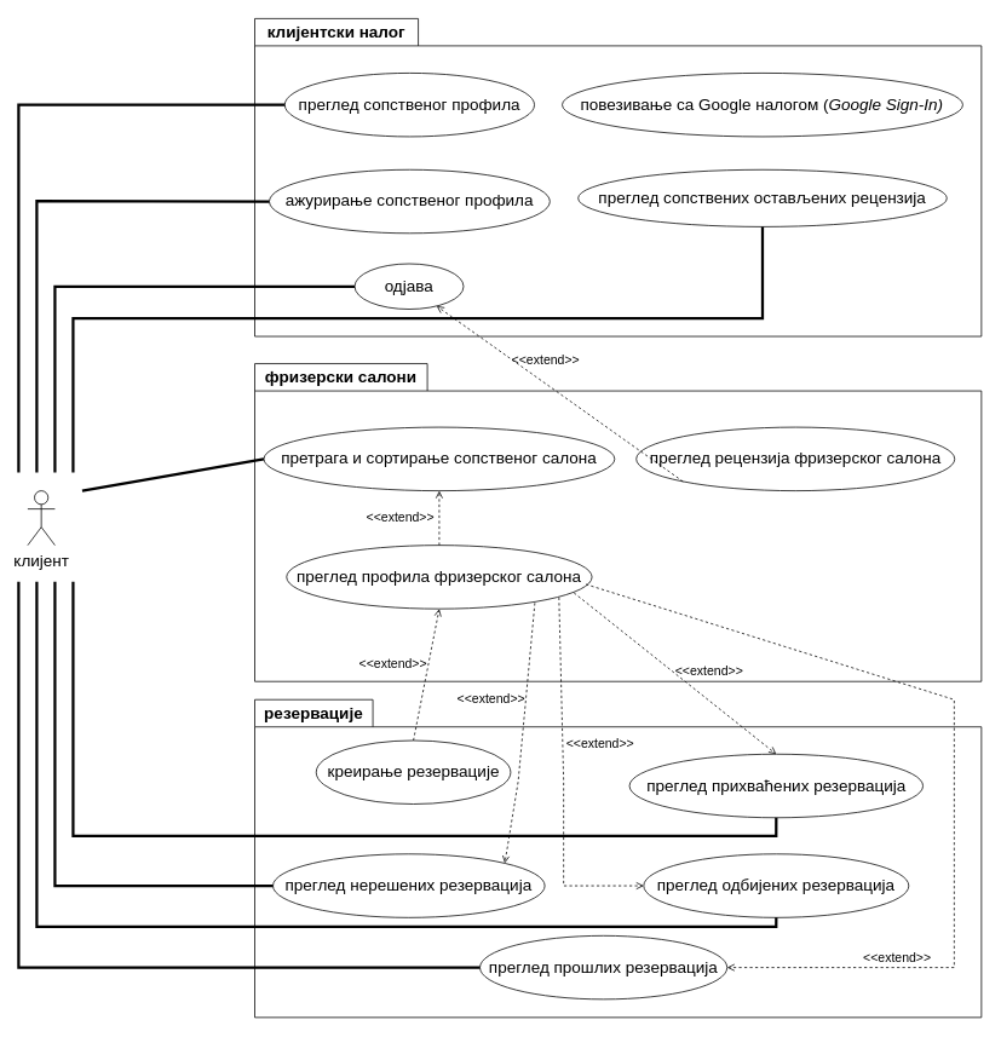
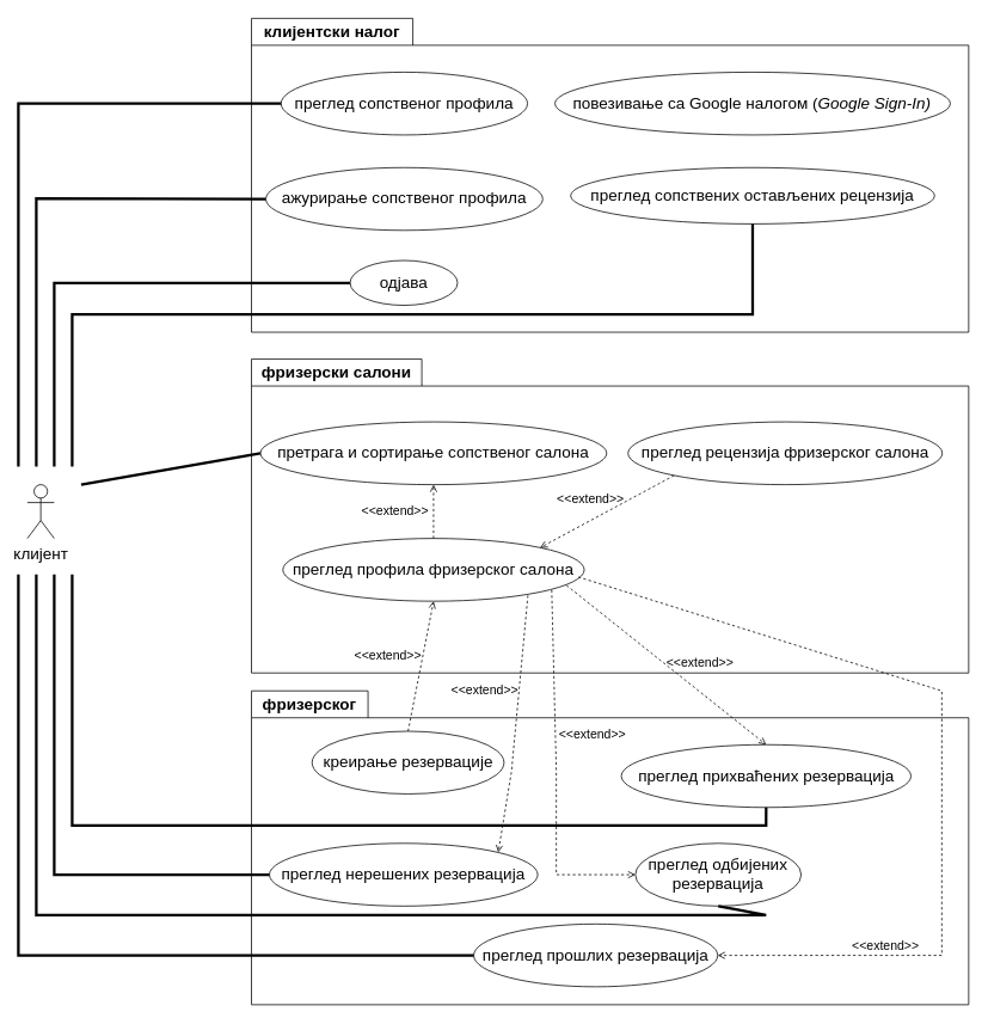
  <mxCell id="0" />
  <mxCell id="1" parent="0" />
  <mxCell id="2" value="&lt;font style=&quot;font-size: 18px;&quot;&gt;клијент&lt;/font&gt;" style="shape=umlActor;verticalLabelPosition=bottom;verticalAlign=top;html=1;outlineConnect=0;" parent="1" vertex="1"><mxGeometry x="30" y="540" width="30" height="60" as="geometry" /></mxCell>
  <mxCell id="3" value="&lt;font style=&quot;font-size: 18px;&quot;&gt;клијентски налог&lt;/font&gt;" style="shape=folder;fontStyle=1;tabWidth=180;tabHeight=30;tabPosition=left;html=1;boundedLbl=1;labelInHeader=1;container=1;collapsible=0;whiteSpace=wrap;" parent="1" vertex="1"><mxGeometry x="280" y="20" width="800" height="350" as="geometry" /></mxCell>
  <mxCell id="4" value="" style="html=1;strokeColor=none;resizeWidth=1;resizeHeight=1;fillColor=none;part=1;connectable=0;allowArrows=0;deletable=0;whiteSpace=wrap;" parent="3" vertex="1"><mxGeometry width="728.205" height="320.0" relative="1" as="geometry"><mxPoint y="30" as="offset" /></mxGeometry></mxCell>
  <mxCell id="5" value="&lt;font style=&quot;font-size: 18px;&quot;&gt;преглед сопственог профила&lt;/font&gt;" style="ellipse;whiteSpace=wrap;html=1;" parent="3" vertex="1"><mxGeometry x="33.004" y="60" width="274.862" height="70" as="geometry" /></mxCell>
  <mxCell id="6" value="&lt;font style=&quot;font-size: 18px;&quot;&gt;ажурирање сопственог профила&lt;/font&gt;" style="ellipse;whiteSpace=wrap;html=1;" parent="3" vertex="1"><mxGeometry x="15.996" y="166.41" width="308.892" height="70" as="geometry" /></mxCell>
  <mxCell id="7" value="&lt;font style=&quot;font-size: 18px;&quot;&gt;повезивање са Google налогом (&lt;i style=&quot;&quot;&gt;Google Sign-In)&lt;/i&gt;&lt;/font&gt;" style="ellipse;whiteSpace=wrap;html=1;" parent="3" vertex="1"><mxGeometry x="338.464" y="60" width="441.026" height="70" as="geometry" /></mxCell>
  <mxCell id="8" value="&lt;font style=&quot;font-size: 18px;&quot;&gt;преглед сопствених остављених рецензија&lt;/font&gt;" style="ellipse;whiteSpace=wrap;html=1;" parent="3" vertex="1"><mxGeometry x="356.009" y="166.41" width="405.938" height="62.82" as="geometry" /></mxCell>
  <mxCell id="9" value="&lt;font style=&quot;font-size: 18px;&quot;&gt;одјава&lt;/font&gt;" style="ellipse;whiteSpace=wrap;html=1;" parent="3" vertex="1"><mxGeometry x="110.001" y="270" width="119.846" height="50" as="geometry" /></mxCell>
  <mxCell id="10" value="&lt;font style=&quot;font-size: 18px;&quot;&gt;фризерски салони&lt;/font&gt;" style="shape=folder;fontStyle=1;tabWidth=190;tabHeight=30;tabPosition=left;html=1;boundedLbl=1;labelInHeader=1;container=1;collapsible=0;whiteSpace=wrap;" parent="1" vertex="1"><mxGeometry x="280" y="400" width="800" height="350" as="geometry" /></mxCell>
  <mxCell id="11" value="" style="html=1;strokeColor=none;resizeWidth=1;resizeHeight=1;fillColor=none;part=1;connectable=0;allowArrows=0;deletable=0;whiteSpace=wrap;" parent="10" vertex="1"><mxGeometry width="800" height="320" relative="1" as="geometry"><mxPoint y="30" as="offset" /></mxGeometry></mxCell>
  <mxCell id="12" value="&lt;font style=&quot;font-size: 18px;&quot;&gt;преглед рецензија фризерског салона&lt;/font&gt;" style="ellipse;whiteSpace=wrap;html=1;" parent="10" vertex="1"><mxGeometry x="420" y="70" width="350.56" height="70" as="geometry" /></mxCell>
  <mxCell id="13" value="&lt;font style=&quot;font-size: 18px;&quot;&gt;претрага и сортирање сопственог салона&lt;/font&gt;" style="ellipse;whiteSpace=wrap;html=1;" parent="10" vertex="1"><mxGeometry x="10.0" y="70" width="386.2" height="70" as="geometry" /></mxCell>
  <mxCell id="14" value="&lt;font style=&quot;font-size: 18px;&quot;&gt;преглед профила фризерског салона&lt;/font&gt;" style="ellipse;whiteSpace=wrap;html=1;" parent="10" vertex="1"><mxGeometry x="35" y="200" width="336.2" height="70" as="geometry" /></mxCell>
  <mxCell id="15" value="&lt;font style=&quot;font-size: 14px;&quot;&gt;&amp;lt;&amp;lt;extend&amp;gt;&amp;gt;&lt;/font&gt;" style="html=1;verticalAlign=bottom;labelBackgroundColor=none;endArrow=open;endFill=0;dashed=1;rounded=0;exitX=0.5;exitY=0;exitDx=0;exitDy=0;entryX=0.5;entryY=1;entryDx=0;entryDy=0;" parent="10" source="14" target="13" edge="1"><mxGeometry x="-0.333" y="43" width="160" relative="1" as="geometry"><mxPoint x="157.746" y="230" as="sourcePoint" /><mxPoint x="338.028" y="230" as="targetPoint" /><mxPoint as="offset" /></mxGeometry></mxCell>
- <mxCell id="16" value="&lt;font style=&quot;font-size: 14px;&quot;&gt;&amp;lt;&amp;lt;extend&amp;gt;&amp;gt;&lt;/font&gt;" style="html=1;verticalAlign=bottom;labelBackgroundColor=none;endArrow=open;endFill=0;dashed=1;rounded=0;exitX=0;exitY=1;exitDx=0;exitDy=0;" parent="10" source="12" target="9" edge="1"><mxGeometry x="0.174" y="-12" width="160" relative="1" as="geometry"><mxPoint x="304.225" y="140" as="sourcePoint" /><mxPoint x="484.507" y="140" as="targetPoint" /><mxPoint as="offset" /></mxGeometry></mxCell>
- <mxCell id="17" value="&lt;font style=&quot;font-size: 18px;&quot;&gt;резервације&lt;/font&gt;" style="shape=folder;fontStyle=1;tabWidth=130;tabHeight=30;tabPosition=left;html=1;boundedLbl=1;labelInHeader=1;container=1;collapsible=0;whiteSpace=wrap;" parent="1" vertex="1"><mxGeometry x="280" y="770" width="800" height="350" as="geometry" /></mxCell>
+ <mxCell id="16" value="&lt;font style=&quot;font-size: 14px;&quot;&gt;&amp;lt;&amp;lt;extend&amp;gt;&amp;gt;&lt;/font&gt;" style="html=1;verticalAlign=bottom;labelBackgroundColor=none;endArrow=open;endFill=0;dashed=1;rounded=0;entryX=1;entryY=0;entryDx=0;entryDy=0;exitX=0;exitY=1;exitDx=0;exitDy=0;" parent="10" source="12" target="14" edge="1"><mxGeometry x="0.174" y="-12" width="160" relative="1" as="geometry"><mxPoint x="304.225" y="140" as="sourcePoint" /><mxPoint x="484.507" y="140" as="targetPoint" /><mxPoint as="offset" /></mxGeometry></mxCell>
+ <mxCell id="17" value="&lt;font style=&quot;font-size: 18px;&quot;&gt;фризерског&lt;/font&gt;" style="shape=folder;fontStyle=1;tabWidth=130;tabHeight=30;tabPosition=left;html=1;boundedLbl=1;labelInHeader=1;container=1;collapsible=0;whiteSpace=wrap;" parent="1" vertex="1"><mxGeometry x="280" y="770" width="800" height="350" as="geometry" /></mxCell>
  <mxCell id="18" value="" style="html=1;strokeColor=none;resizeWidth=1;resizeHeight=1;fillColor=none;part=1;connectable=0;allowArrows=0;deletable=0;whiteSpace=wrap;" parent="17" vertex="1"><mxGeometry width="800.0" height="320" relative="1" as="geometry"><mxPoint y="30" as="offset" /></mxGeometry></mxCell>
  <mxCell id="19" value="&lt;font style=&quot;font-size: 18px;&quot;&gt;преглед прихваћених резервација&lt;/font&gt;" style="ellipse;whiteSpace=wrap;html=1;" parent="17" vertex="1"><mxGeometry x="412.53" y="60" width="323.1" height="70" as="geometry" /></mxCell>
  <mxCell id="20" value="&lt;font style=&quot;font-size: 18px;&quot;&gt;преглед нерешених резервација&lt;/font&gt;" style="ellipse;whiteSpace=wrap;html=1;" parent="17" vertex="1"><mxGeometry x="20.0" y="170" width="299.3" height="70" as="geometry" /></mxCell>
- <mxCell id="21" value="&lt;font style=&quot;font-size: 18px;&quot;&gt;преглед одбијених резервација&lt;/font&gt;" style="ellipse;whiteSpace=wrap;html=1;" parent="17" vertex="1"><mxGeometry x="428.16" y="170" width="291.83" height="70" as="geometry" /></mxCell>
+ <mxCell id="21" value="&lt;font style=&quot;font-size: 18px;&quot;&gt;преглед одбијених резервација&lt;/font&gt;" style="ellipse;whiteSpace=wrap;html=1;" parent="17" vertex="1"><mxGeometry x="428.16" y="170" width="185" height="70" as="geometry" /></mxCell>
  <mxCell id="22" value="&lt;font style=&quot;font-size: 18px;&quot;&gt;преглед прошлих резервација&lt;/font&gt;" style="ellipse;whiteSpace=wrap;html=1;" parent="17" vertex="1"><mxGeometry x="247.89" y="260" width="272.11" height="70" as="geometry" /></mxCell>
  <mxCell id="23" value="&lt;font style=&quot;font-size: 18px;&quot;&gt;креирање резервације&lt;/font&gt;" style="ellipse;whiteSpace=wrap;html=1;" parent="17" vertex="1"><mxGeometry x="67.603" y="45" width="214.085" height="70" as="geometry" /></mxCell>
  <mxCell id="24" value="" style="endArrow=none;startArrow=none;endFill=0;startFill=0;endSize=8;html=1;verticalAlign=bottom;labelBackgroundColor=none;strokeWidth=3;rounded=0;entryX=0;entryY=0.5;entryDx=0;entryDy=0;" parent="1" target="5" edge="1"><mxGeometry width="160" relative="1" as="geometry"><mxPoint x="20" y="520" as="sourcePoint" /><mxPoint x="260" y="120" as="targetPoint" /><Array as="points"><mxPoint x="20" y="115" /></Array></mxGeometry></mxCell>
  <mxCell id="25" value="" style="endArrow=none;startArrow=none;endFill=0;startFill=0;endSize=8;html=1;verticalAlign=bottom;labelBackgroundColor=none;strokeWidth=3;rounded=0;entryX=0;entryY=0.5;entryDx=0;entryDy=0;" parent="1" target="6" edge="1"><mxGeometry width="160" relative="1" as="geometry"><mxPoint x="40" y="520" as="sourcePoint" /><mxPoint x="240" y="220" as="targetPoint" /><Array as="points"><mxPoint x="40" y="221" /></Array></mxGeometry></mxCell>
  <mxCell id="26" value="" style="endArrow=none;startArrow=none;endFill=0;startFill=0;endSize=8;html=1;verticalAlign=bottom;labelBackgroundColor=none;strokeWidth=3;rounded=0;entryX=0;entryY=0.5;entryDx=0;entryDy=0;" parent="1" target="9" edge="1"><mxGeometry width="160" relative="1" as="geometry"><mxPoint x="60" y="520" as="sourcePoint" /><mxPoint x="190" y="320" as="targetPoint" /><Array as="points"><mxPoint x="60" y="315" /></Array></mxGeometry></mxCell>
  <mxCell id="27" value="" style="endArrow=none;startArrow=none;endFill=0;startFill=0;endSize=8;html=1;verticalAlign=bottom;labelBackgroundColor=none;strokeWidth=3;rounded=0;entryX=0.5;entryY=1;entryDx=0;entryDy=0;" parent="1" target="8" edge="1"><mxGeometry width="160" relative="1" as="geometry"><mxPoint x="80" y="520" as="sourcePoint" /><mxPoint x="170" y="360" as="targetPoint" /><Array as="points"><mxPoint x="80" y="350" /><mxPoint x="839" y="350" /></Array></mxGeometry></mxCell>
  <mxCell id="28" value="" style="endArrow=none;startArrow=none;endFill=0;startFill=0;endSize=8;html=1;verticalAlign=bottom;labelBackgroundColor=none;strokeWidth=3;rounded=0;entryX=0;entryY=0.5;entryDx=0;entryDy=0;" parent="1" target="13" edge="1"><mxGeometry width="160" relative="1" as="geometry"><mxPoint x="90" y="540" as="sourcePoint" /><mxPoint x="620" y="470" as="targetPoint" /></mxGeometry></mxCell>
  <mxCell id="29" value="&lt;font style=&quot;font-size: 14px;&quot;&gt;&amp;lt;&amp;lt;extend&amp;gt;&amp;gt;&lt;/font&gt;" style="html=1;verticalAlign=bottom;labelBackgroundColor=none;endArrow=open;endFill=0;dashed=1;rounded=0;exitX=0.5;exitY=0;exitDx=0;exitDy=0;entryX=0.5;entryY=1;entryDx=0;entryDy=0;" parent="1" source="23" target="14" edge="1"><mxGeometry x="-0.091" y="36" width="160" relative="1" as="geometry"><mxPoint x="490" y="760" as="sourcePoint" /><mxPoint x="650" y="760" as="targetPoint" /><mxPoint as="offset" /></mxGeometry></mxCell>
  <mxCell id="30" value="" style="endArrow=none;startArrow=none;endFill=0;startFill=0;endSize=8;html=1;verticalAlign=bottom;labelBackgroundColor=none;strokeWidth=3;rounded=0;entryX=0;entryY=0.5;entryDx=0;entryDy=0;" parent="1" target="22" edge="1"><mxGeometry width="160" relative="1" as="geometry"><mxPoint x="20" y="640" as="sourcePoint" /><mxPoint x="180" y="1060" as="targetPoint" /><Array as="points"><mxPoint x="20" y="1065" /></Array></mxGeometry></mxCell>
  <mxCell id="31" value="" style="endArrow=none;startArrow=none;endFill=0;startFill=0;endSize=8;html=1;verticalAlign=bottom;labelBackgroundColor=none;strokeWidth=3;rounded=0;entryX=0.5;entryY=1;entryDx=0;entryDy=0;" parent="1" target="19" edge="1"><mxGeometry width="160" relative="1" as="geometry"><mxPoint x="80" y="640" as="sourcePoint" /><mxPoint x="290" y="900" as="targetPoint" /><Array as="points"><mxPoint x="80" y="920" /><mxPoint x="854" y="920" /></Array></mxGeometry></mxCell>
  <mxCell id="32" value="" style="endArrow=none;startArrow=none;endFill=0;startFill=0;endSize=8;html=1;verticalAlign=bottom;labelBackgroundColor=none;strokeWidth=3;rounded=0;entryX=0;entryY=0.5;entryDx=0;entryDy=0;" parent="1" target="20" edge="1"><mxGeometry width="160" relative="1" as="geometry"><mxPoint x="60" y="640" as="sourcePoint" /><mxPoint x="240" y="910" as="targetPoint" /><Array as="points"><mxPoint x="60" y="975" /></Array></mxGeometry></mxCell>
  <mxCell id="33" value="" style="endArrow=none;startArrow=none;endFill=0;startFill=0;endSize=8;html=1;verticalAlign=bottom;labelBackgroundColor=none;strokeWidth=3;rounded=0;entryX=0.5;entryY=1;entryDx=0;entryDy=0;" parent="1" target="21" edge="1"><mxGeometry width="160" relative="1" as="geometry"><mxPoint x="40" y="640" as="sourcePoint" /><mxPoint x="120" y="1030" as="targetPoint" /><Array as="points"><mxPoint x="40" y="1020" /><mxPoint x="795" y="1020" /><mxPoint x="854" y="1020" /></Array></mxGeometry></mxCell>
  <mxCell id="34" value="&lt;font style=&quot;font-size: 14px;&quot;&gt;&amp;lt;&amp;lt;extend&amp;gt;&amp;gt;&lt;/font&gt;" style="html=1;verticalAlign=bottom;labelBackgroundColor=none;endArrow=open;endFill=0;dashed=1;rounded=0;exitX=0.941;exitY=0.748;exitDx=0;exitDy=0;exitPerimeter=0;entryX=0.5;entryY=0;entryDx=0;entryDy=0;" parent="1" source="14" target="19" edge="1"><mxGeometry x="0.243" y="16" width="160" relative="1" as="geometry"><mxPoint x="650" y="740" as="sourcePoint" /><mxPoint x="810" y="740" as="targetPoint" /><mxPoint y="-1" as="offset" /></mxGeometry></mxCell>
  <mxCell id="35" value="&lt;font style=&quot;font-size: 14px;&quot;&gt;&amp;lt;&amp;lt;extend&amp;gt;&amp;gt;&lt;/font&gt;" style="html=1;verticalAlign=bottom;labelBackgroundColor=none;endArrow=open;endFill=0;dashed=1;rounded=0;exitX=0.892;exitY=0.821;exitDx=0;exitDy=0;exitPerimeter=0;entryX=0;entryY=0.5;entryDx=0;entryDy=0;" parent="1" source="14" target="21" edge="1"><mxGeometry x="-0.144" y="41" width="160" relative="1" as="geometry"><mxPoint x="610" y="820" as="sourcePoint" /><mxPoint x="770" y="820" as="targetPoint" /><Array as="points"><mxPoint x="620" y="860" /><mxPoint x="620" y="975" /></Array><mxPoint as="offset" /></mxGeometry></mxCell>
  <mxCell id="36" value="&lt;font style=&quot;font-size: 14px;&quot;&gt;&amp;lt;&amp;lt;extend&amp;gt;&amp;gt;&lt;/font&gt;" style="html=1;verticalAlign=bottom;labelBackgroundColor=none;endArrow=open;endFill=0;dashed=1;rounded=0;exitX=0.813;exitY=0.907;exitDx=0;exitDy=0;exitPerimeter=0;entryX=1;entryY=0;entryDx=0;entryDy=0;" parent="1" source="14" target="20" edge="1"><mxGeometry x="-0.166" y="-37" width="160" relative="1" as="geometry"><mxPoint x="470" y="790" as="sourcePoint" /><mxPoint x="630" y="790" as="targetPoint" /><Array as="points"><mxPoint x="570" y="860" /></Array><mxPoint as="offset" /></mxGeometry></mxCell>
  <mxCell id="37" value="&lt;font style=&quot;font-size: 14px;&quot;&gt;&amp;lt;&amp;lt;extend&amp;gt;&amp;gt;&lt;/font&gt;" style="html=1;verticalAlign=bottom;labelBackgroundColor=none;endArrow=open;endFill=0;dashed=1;rounded=0;exitX=0.98;exitY=0.614;exitDx=0;exitDy=0;exitPerimeter=0;entryX=1;entryY=0.5;entryDx=0;entryDy=0;" parent="1" source="14" target="22" edge="1"><mxGeometry x="0.615" width="160" relative="1" as="geometry"><mxPoint x="480" y="770" as="sourcePoint" /><mxPoint x="640" y="770" as="targetPoint" /><Array as="points"><mxPoint x="1050" y="770" /><mxPoint x="1050" y="1065" /></Array><mxPoint as="offset" /></mxGeometry></mxCell>
